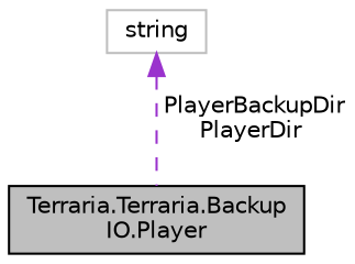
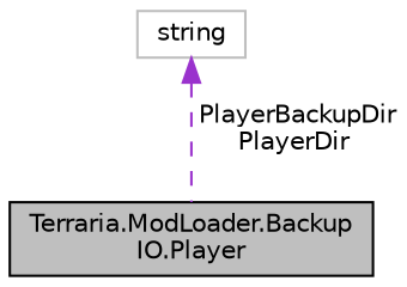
  digraph {
    node [fontname=Helvetica fontsize=10 shape=record style=filled]
-   n1 [color=black fillcolor=grey75 fontcolor=black height=0.2 label="Terraria.Terraria.Backup\lIO.Player" width=0.4]
+   n1 [color=black fillcolor=grey75 fontcolor=black height=0.2 label="Terraria.ModLoader.Backup\lIO.Player" width=0.4]
    n2 [color=grey75 fillcolor=white height=0.2 label=string width=0.4]
    n2 -> n1 [color=darkorchid3 dir=back fontname=Helvetica fontsize=10 label=" PlayerBackupDir\nPlayerDir" labelfontname=Helvetica labelfontsize=10 style=dashed]
  }
